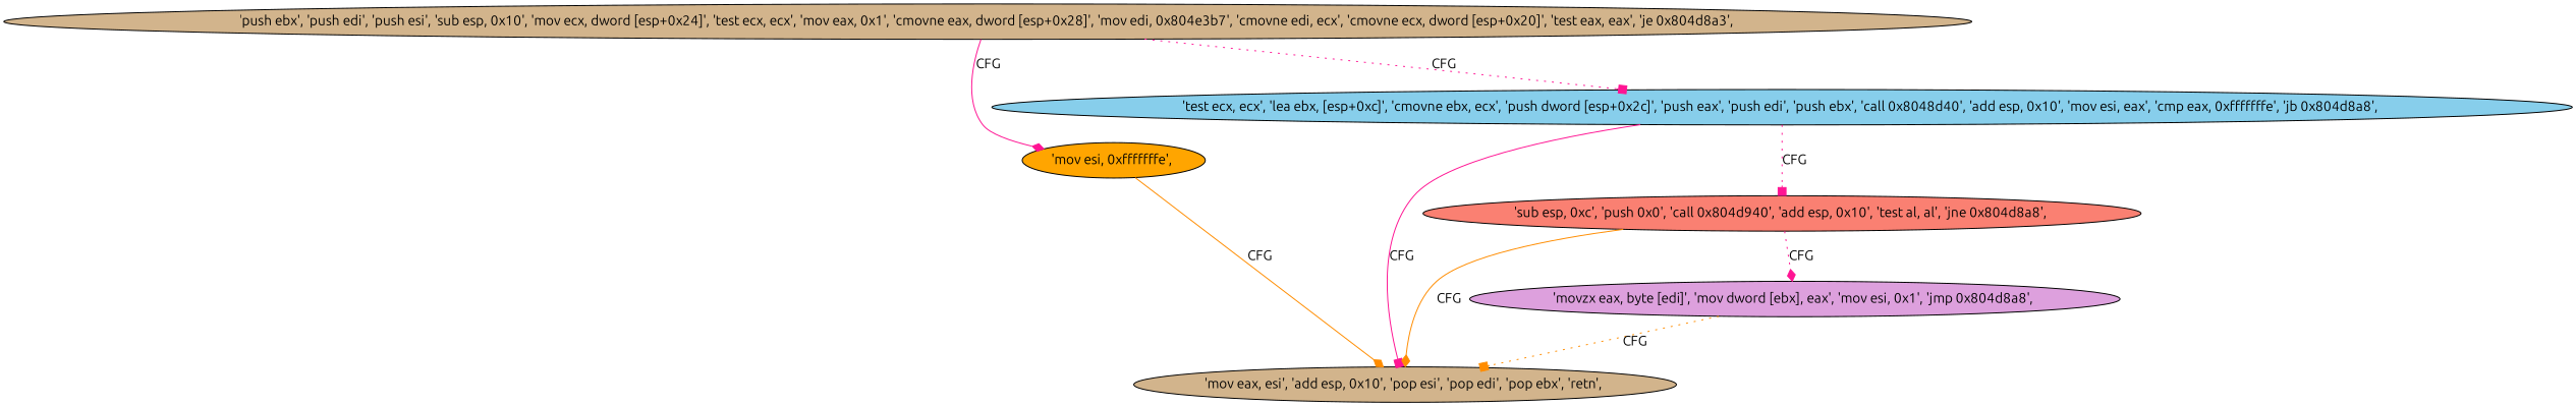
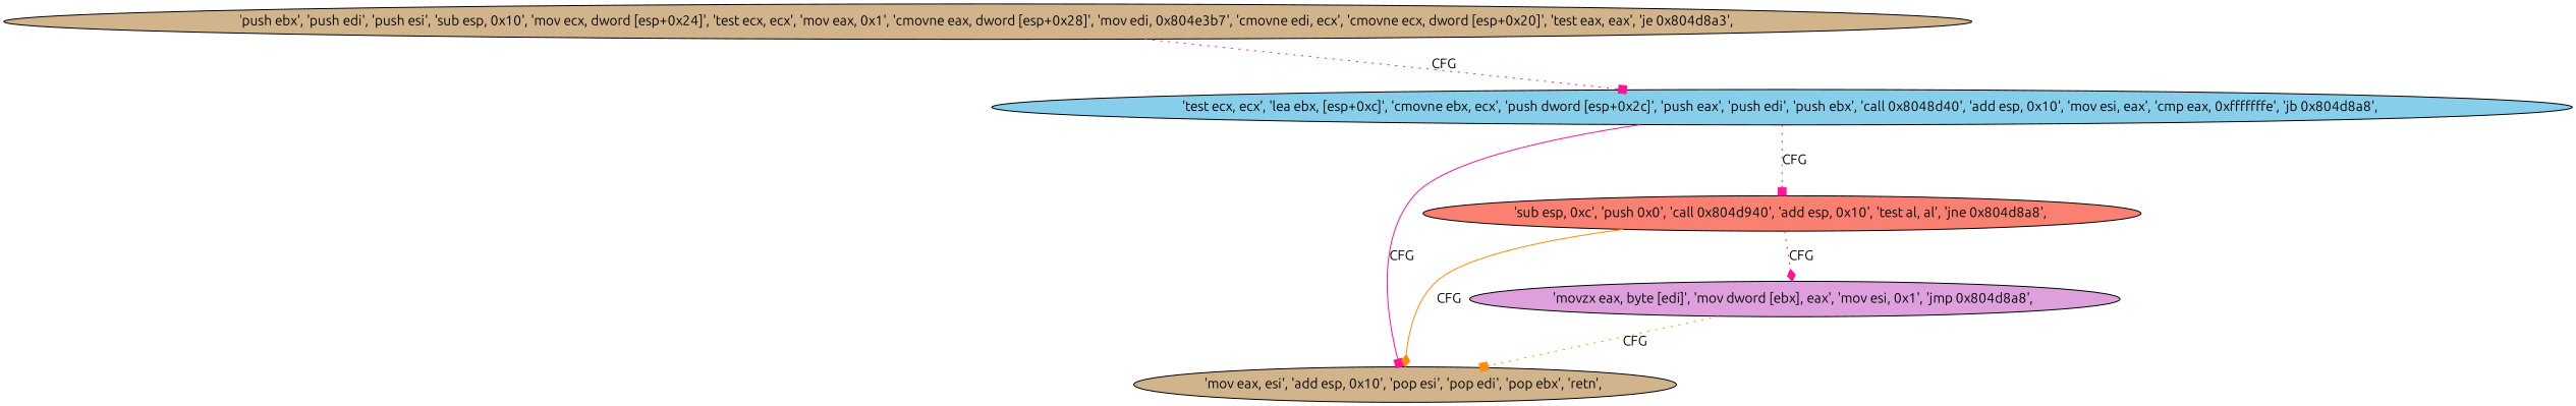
  digraph {
    fontname=Ubuntu
    node [style=filled fillcolor=tan fontname=Ubuntu]
    edge [color=deeppink style=solid arrowhead=diamond fontname=Ubuntu]
    n1 [label="'push ebx', 'push edi', 'push esi', 'sub esp, 0x10', 'mov ecx, dword [esp+0x24]', 'test ecx, ecx', 'mov eax, 0x1', 'cmovne eax, dword [esp+0x28]', 'mov edi, 0x804e3b7', 'cmovne edi, ecx', 'cmovne ecx, dword [esp+0x20]', 'test eax, eax', 'je 0x804d8a3', "]
-   n2 [label="'mov esi, 0xfffffffe', " fillcolor=orange]
    n3 [label="'test ecx, ecx', 'lea ebx, [esp+0xc]', 'cmovne ebx, ecx', 'push dword [esp+0x2c]', 'push eax', 'push edi', 'push ebx', 'call 0x8048d40', 'add esp, 0x10', 'mov esi, eax', 'cmp eax, 0xfffffffe', 'jb 0x804d8a8', " fillcolor=skyblue]
    n4 [label="'mov eax, esi', 'add esp, 0x10', 'pop esi', 'pop edi', 'pop ebx', 'retn', "]
    n5 [label="'sub esp, 0xc', 'push 0x0', 'call 0x804d940', 'add esp, 0x10', 'test al, al', 'jne 0x804d8a8', " fillcolor=salmon]
    n6 [label="'movzx eax, byte [edi]', 'mov dword [ebx], eax', 'mov esi, 0x1', 'jmp 0x804d8a8', " fillcolor=plum]
-   n1 -> n2 [label=CFG]
    n1 -> n3 [label=CFG style=dotted arrowhead=box]
-   n2 -> n4 [label=CFG color=darkorange]
    n3 -> n4 [label=CFG arrowhead=box]
    n3 -> n5 [label=CFG style=dotted arrowhead=box]
    n5 -> n4 [label=CFG color=darkorange]
    n5 -> n6 [label=CFG style=dotted]
    n6 -> n4 [label=CFG color=darkorange style=dotted arrowhead=box]
  }
